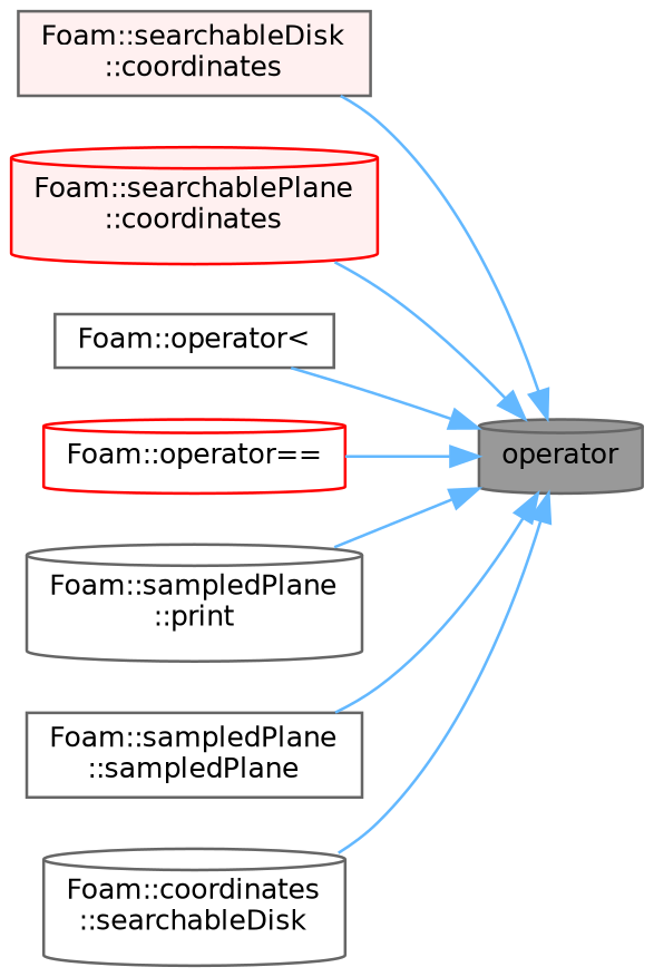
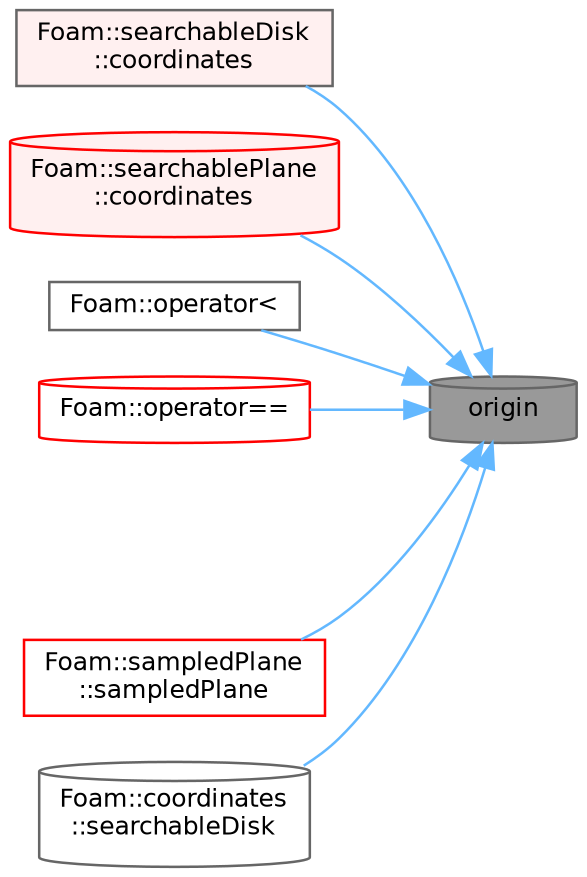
  digraph {
    rankdir=RL
    node [color=grey40 fillcolor=white fontname=Helvetica fontsize=10 shape=cylinder style=filled]
    edge [color=steelblue1 dir=back fontname=Helvetica fontsize=10 labelfontname=Helvetica labelfontsize=10 style=solid]
-   n1 [color=gray40 fillcolor=grey60 fontcolor=black height=0.2 label=operator width=0.4]
+   n1 [color=gray40 fillcolor=grey60 fontcolor=black height=0.2 label=origin width=0.4]
    n2 [fillcolor="#FFF0F0" height=0.2 label="Foam::searchableDisk\l::coordinates" shape=box width=0.4]
    n3 [color=red fillcolor="#FFF0F0" height=0.2 label="Foam::searchablePlane\l::coordinates" width=0.4]
    n4 [height=0.2 label="Foam::operator\<" shape=box width=0.4]
    n5 [color=red height=0.2 label="Foam::operator==" width=0.4]
-   n6 [height=0.2 label="Foam::sampledPlane\l::print" width=0.4]
-   n7 [height=0.2 label="Foam::sampledPlane\l::sampledPlane" shape=box width=0.4]
+   n7 [color=red height=0.2 label="Foam::sampledPlane\l::sampledPlane" shape=box width=0.4]
    n8 [height=0.2 label="Foam::coordinates\l::searchableDisk" width=0.4]
    n1 -> n2
    n1 -> n3
    n1 -> n4
    n1 -> n5
-   n1 -> n6
    n1 -> n7
    n1 -> n8
  }
